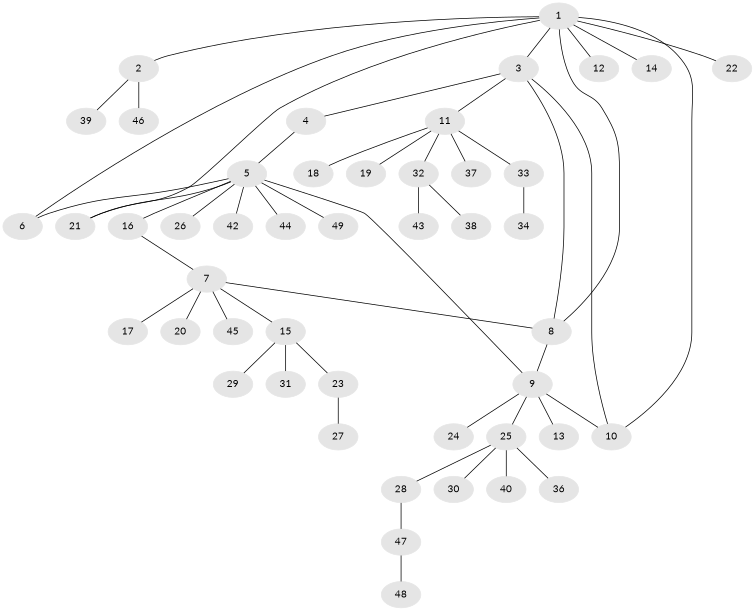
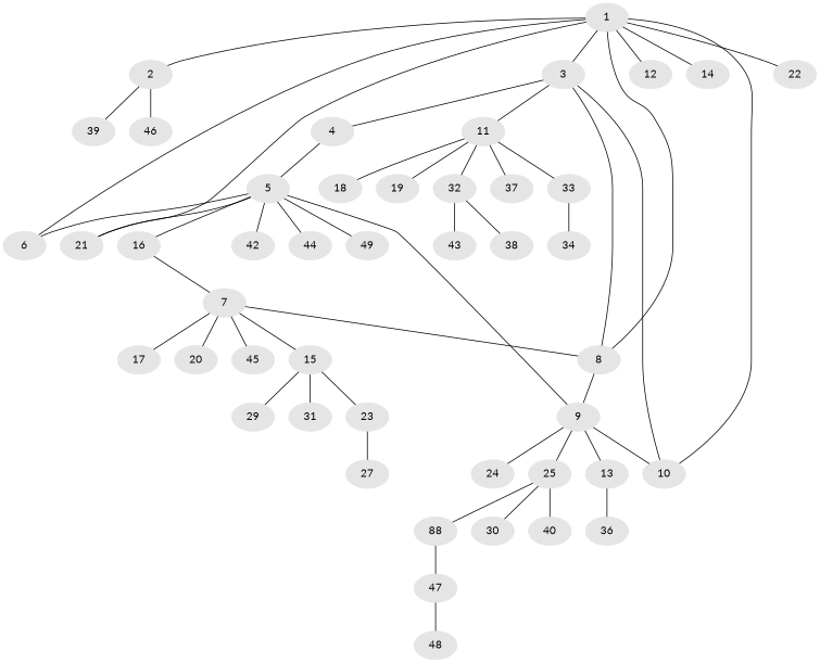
  graph {
    fontname=Lato
    node [color=gray90 fontname=Lato style=filled]
    edge [fontname=Lato]
    1
    2
    3
    6
    8
    10
    12
    14
    21
    22
    39
    46
    4
    11
    9
    5
    18
    19
    32
    33
    37
    16
-   26
    42
    44
    49
    7
    15
    17
    20
    45
    13
    24
    25
    23
    29
    31
-   28
+   28 [label=88]
    30
    36
    40
    38
    43
    34
    27
    47
    48
    1 -- 2
    1 -- 3
    1 -- 6
    1 -- 8
    1 -- 10
    1 -- 12
    1 -- 14
    1 -- 21
    1 -- 22
    2 -- 39
    2 -- 46
    3 -- 8
    3 -- 10
    3 -- 4
    3 -- 11
    8 -- 9
    4 -- 5
    11 -- 18
    11 -- 19
    11 -- 32
    11 -- 33
    11 -- 37
    9 -- 10
    9 -- 13
    9 -- 24
    9 -- 25
    5 -- 6
    5 -- 21
    5 -- 9
    5 -- 16
-   5 -- 26
    5 -- 42
    5 -- 44
    5 -- 49
    32 -- 38
    32 -- 43
    33 -- 34
    16 -- 7
    7 -- 8
    7 -- 15
    7 -- 17
    7 -- 20
    7 -- 45
    15 -- 23
    15 -- 29
    15 -- 31
    25 -- 28
    25 -- 30
-   25 -- 36
+   13 -- 36
    25 -- 40
    23 -- 27
    28 -- 47
    47 -- 48
  }
